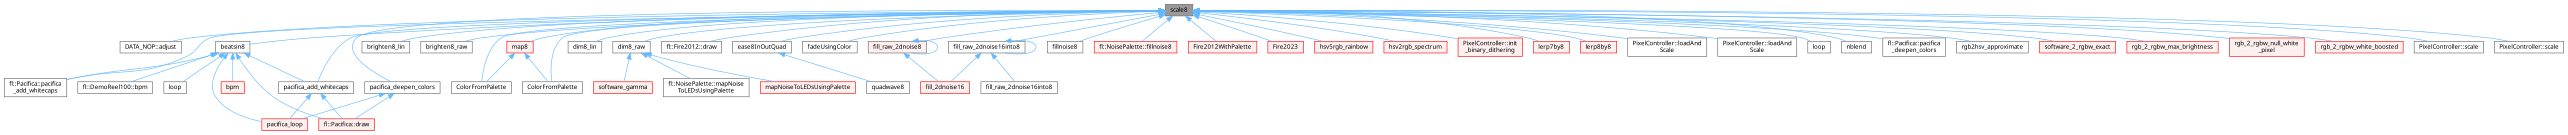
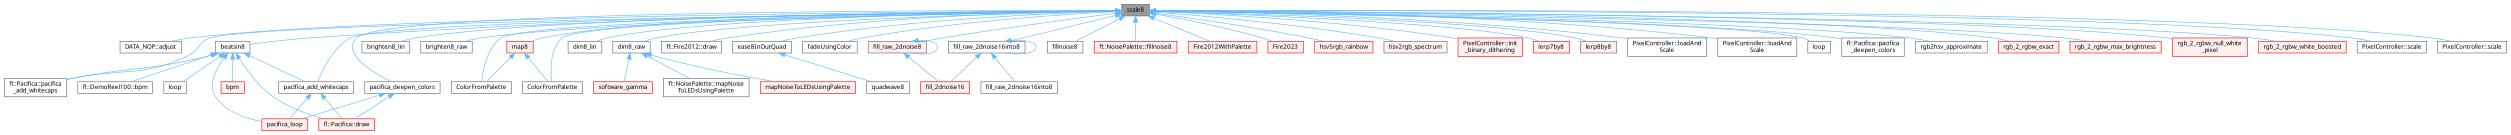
  digraph {
    fontname="Noto Sans"
    rankdir=TB
    node [color=grey40 fillcolor=white fontname="Noto Sans" fontsize=10 shape=box style=filled]
    edge [color=steelblue1 dir=back fontname="Noto Sans" fontsize=10 labelfontname=Helvetica labelfontsize=10 style=solid]
    n1 [color=gray40 fillcolor=grey60 fontcolor=black height=0.2 label=scale8 width=0.4]
    n2 [height=0.2 label="DATA_NOP::adjust" width=0.4]
    n3 [height=0.2 label=beatsin8 width=0.4]
    n4 [height=0.2 label="fl::Pacifica::pacifica\l_add_whitecaps" width=0.4]
    n5 [height=0.2 label=pacifica_add_whitecaps width=0.4]
    n6 [height=0.2 label=brighten8_lin width=0.4]
    n7 [height=0.2 label=brighten8_raw width=0.4]
    n8 [height=0.2 label=ColorFromPalette width=0.4]
    n9 [height=0.2 label=ColorFromPalette width=0.4]
    n10 [height=0.2 label=dim8_lin width=0.4]
    n11 [height=0.2 label=dim8_raw width=0.4]
    n12 [height=0.2 label="fl::Fire2012::draw" width=0.4]
    n13 [height=0.2 label=ease8InOutQuad width=0.4]
    n14 [height=0.2 label=fadeUsingColor width=0.4]
    n15 [height=0.2 label=fill_raw_2dnoise16into8 width=0.4]
    n16 [fillcolor="#FFF0F0" height=0.2 label=fill_raw_2dnoise8 width=0.4]
    n17 [height=0.2 label=fillnoise8 width=0.4]
    n18 [color=red fillcolor="#FFF0F0" height=0.2 label="fl::NoisePalette::fillnoise8" width=0.4]
    n19 [color=red fillcolor="#FFF0F0" height=0.2 label=Fire2012WithPalette width=0.4]
    n20 [color=red fillcolor="#FFF0F0" height=0.2 label=Fire2023 width=0.4]
    n21 [color=red fillcolor="#FFF0F0" height=0.2 label=hsv5rgb_rainbow width=0.4]
-   n22 [color=red fillcolor="#FFF0F0" height=0.2 label=hsv2rgb_spectrum width=0.4]
+   n22 [fillcolor="#FFF0F0" height=0.2 label=hsv2rgb_spectrum width=0.4]
    n23 [color=red fillcolor="#FFF0F0" height=0.2 label="PixelController::init\l_binary_dithering" width=0.4]
    n24 [color=red fillcolor="#FFF0F0" height=0.2 label=lerp7by8 width=0.4]
-   n25 [color=red fillcolor="#FFF0F0" height=0.2 label=lerp8by8 width=0.4]
+   n25 [fillcolor="#FFF0F0" height=0.2 label=lerp8by8 width=0.4]
    n26 [height=0.2 label="PixelController::loadAnd\lScale" width=0.4]
    n27 [height=0.2 label="PixelController::loadAnd\lScale" width=0.4]
    n28 [height=0.2 label=loop width=0.4]
    n29 [color=red fillcolor="#FFF0F0" height=0.2 label=map8 width=0.4]
-   n30 [height=0.2 label=nblend width=0.4]
    n31 [height=0.2 label="fl::Pacifica::pacifica\l_deepen_colors" width=0.4]
    n32 [height=0.2 label=pacifica_deepen_colors width=0.4]
    n33 [height=0.2 label=rgb2hsv_approximate width=0.4]
-   n34 [color=red fillcolor="#FFF0F0" height=0.2 label=software_2_rgbw_exact width=0.4]
+   n34 [color=red fillcolor="#FFF0F0" height=0.2 label=rgb_2_rgbw_exact width=0.4]
    n35 [color=red fillcolor="#FFF0F0" height=0.2 label=rgb_2_rgbw_max_brightness width=0.4]
    n36 [color=red fillcolor="#FFF0F0" height=0.2 label="rgb_2_rgbw_null_white\l_pixel" width=0.4]
    n37 [color=red fillcolor="#FFF0F0" height=0.2 label=rgb_2_rgbw_white_boosted width=0.4]
    n38 [height=0.2 label="PixelController::scale" width=0.4]
    n39 [height=0.2 label="PixelController::scale" width=0.4]
    n40 [color=red fillcolor="#FFF0F0" height=0.2 label=bpm width=0.4]
    n41 [height=0.2 label="fl::DemoReel100::bpm" width=0.4]
    n42 [color=red fillcolor="#FFF0F0" height=0.2 label="fl::Pacifica::draw" width=0.4]
    n43 [height=0.2 label=loop width=0.4]
    n44 [color=red fillcolor="#FFF0F0" height=0.2 label=pacifica_loop width=0.4]
    n45 [height=0.2 label="fl::NoisePalette::mapNoise\lToLEDsUsingPalette" width=0.4]
    n46 [color=red fillcolor="#FFF0F0" height=0.2 label=mapNoiseToLEDsUsingPalette width=0.4]
    n47 [color=red fillcolor="#FFF0F0" height=0.2 label=software_gamma width=0.4]
    n48 [height=0.2 label=quadwave8 width=0.4]
    n49 [color=red fillcolor="#FFF0F0" height=0.2 label=fill_2dnoise16 width=0.4]
    n50 [height=0.2 label=fill_raw_2dnoise16into8 width=0.4]
    n1 -> n2
    n1 -> n3
    n1 -> n4
    n1 -> n5
    n1 -> n6
    n1 -> n7
    n1 -> n8
    n1 -> n9
    n1 -> n10
    n1 -> n11
    n1 -> n12
    n1 -> n13
    n1 -> n14
    n1 -> n15
    n1 -> n16
    n1 -> n17
    n1 -> n18
    n1 -> n19
    n1 -> n20
    n1 -> n21
    n1 -> n22
    n1 -> n23
    n1 -> n24
    n1 -> n25
    n1 -> n26
    n1 -> n27
    n1 -> n28
    n1 -> n29
-   n1 -> n30
    n1 -> n31
    n1 -> n32
    n1 -> n33
    n1 -> n34
    n1 -> n35
    n1 -> n36
    n1 -> n37
    n1 -> n38
    n1 -> n39
    n3 -> n4
    n3 -> n5
    n3 -> n40
    n3 -> n41
    n3 -> n42
    n3 -> n43
    n3 -> n44
    n5 -> n42
    n5 -> n44
    n11 -> n45
    n11 -> n46
    n11 -> n47
    n13 -> n48
    n15 -> n15
    n15 -> n49
    n15 -> n50
    n16 -> n16
    n16 -> n49
    n29 -> n8
    n29 -> n9
    n32 -> n42
    n32 -> n44
  }
